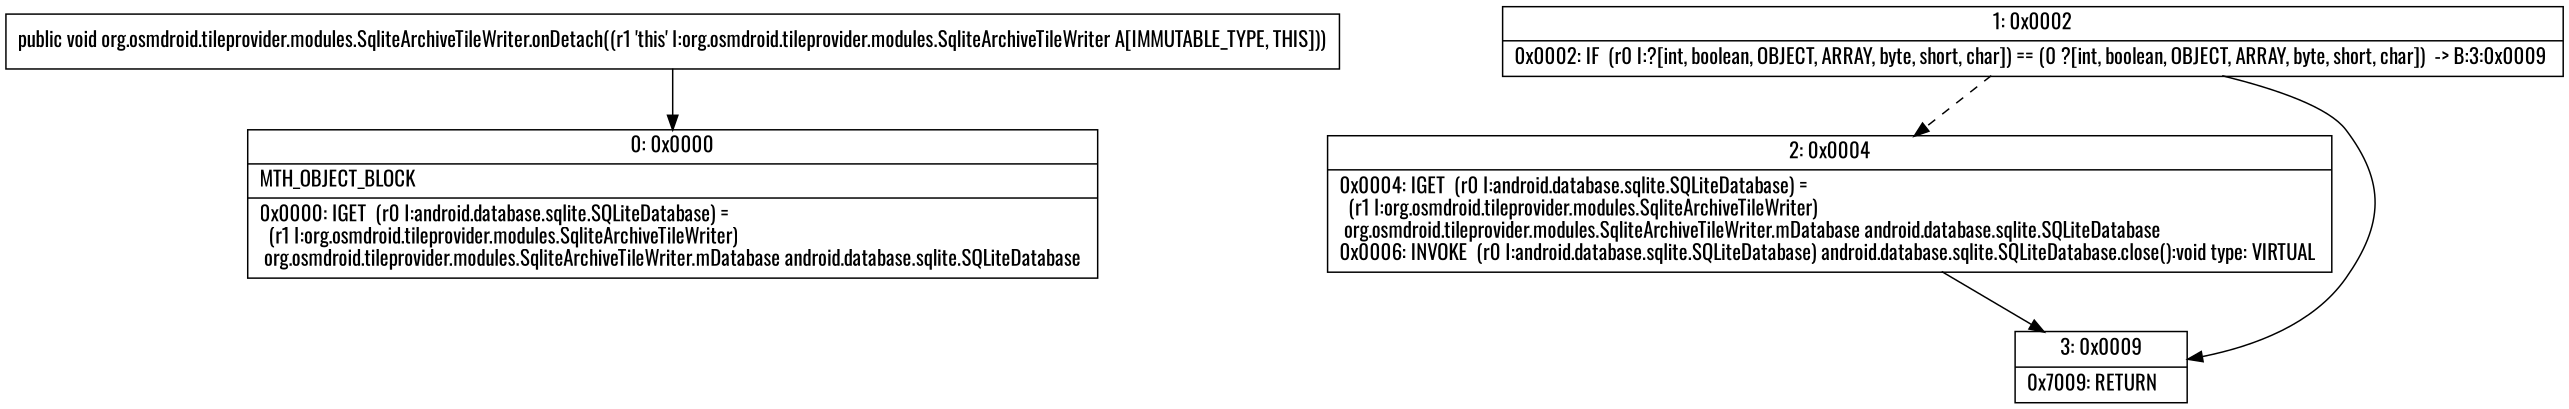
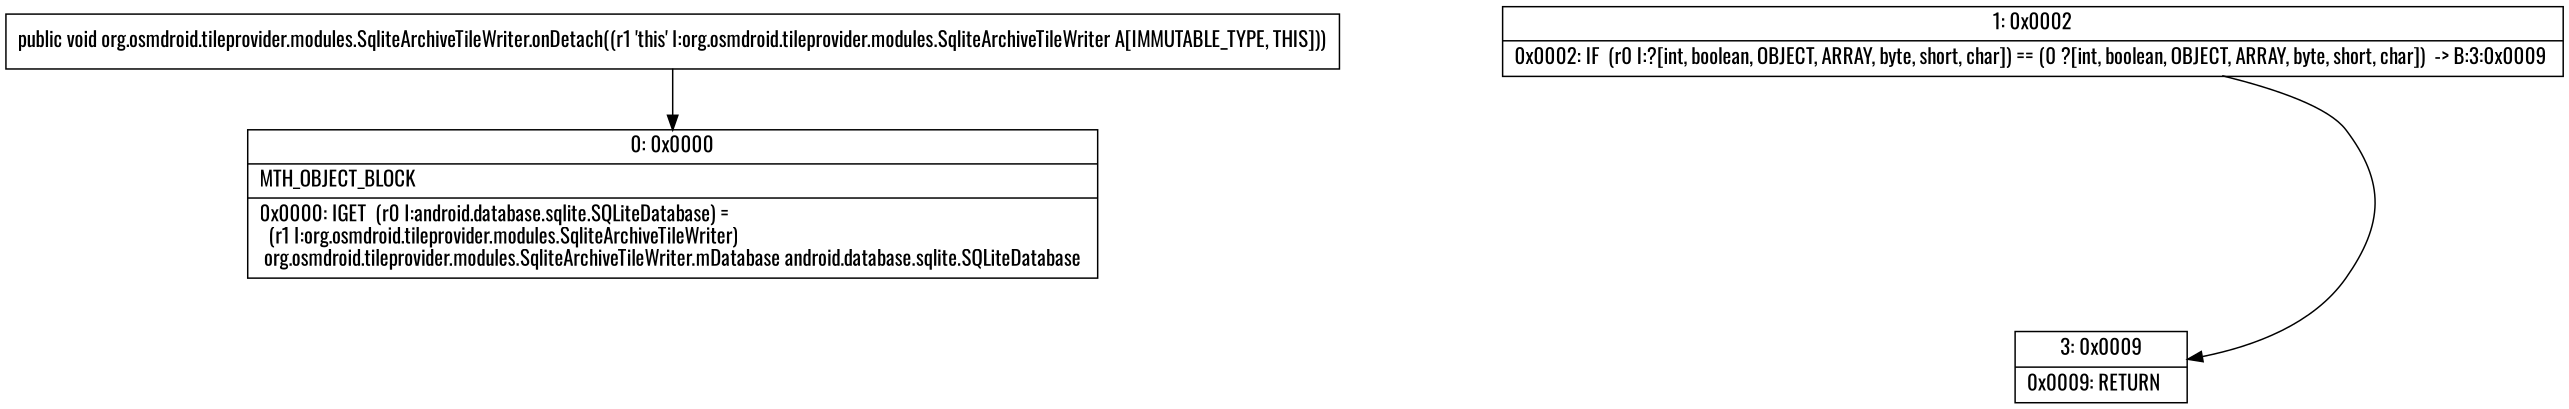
  digraph {
    fontname=Oswald
    node [fontname=Oswald shape=record]
    edge [fontname=Oswald]
    n1 [label="{0\:\ 0x0000|MTH_OBJECT_BLOCK\l|0x0000: IGET  (r0 I:android.database.sqlite.SQLiteDatabase) = \l  (r1 I:org.osmdroid.tileprovider.modules.SqliteArchiveTileWriter)\l org.osmdroid.tileprovider.modules.SqliteArchiveTileWriter.mDatabase android.database.sqlite.SQLiteDatabase \l}"]
    n2 [label="{1\:\ 0x0002|0x0002: IF  (r0 I:?[int, boolean, OBJECT, ARRAY, byte, short, char]) == (0 ?[int, boolean, OBJECT, ARRAY, byte, short, char])  \-\> B:3:0x0009 \l}"]
-   n3 [label="{2\:\ 0x0004|0x0004: IGET  (r0 I:android.database.sqlite.SQLiteDatabase) = \l  (r1 I:org.osmdroid.tileprovider.modules.SqliteArchiveTileWriter)\l org.osmdroid.tileprovider.modules.SqliteArchiveTileWriter.mDatabase android.database.sqlite.SQLiteDatabase \l0x0006: INVOKE  (r0 I:android.database.sqlite.SQLiteDatabase) android.database.sqlite.SQLiteDatabase.close():void type: VIRTUAL \l}"]
-   n4 [label="{3\:\ 0x0009|0x7009: RETURN   \l}"]
+   n4 [label="{3\:\ 0x0009|0x0009: RETURN   \l}"]
    n5 [label="{public void org.osmdroid.tileprovider.modules.SqliteArchiveTileWriter.onDetach((r1 'this' I:org.osmdroid.tileprovider.modules.SqliteArchiveTileWriter A[IMMUTABLE_TYPE, THIS])) }"]
-   n2 -> n3 [style=dashed]
    n2 -> n4
-   n3 -> n4
    n5 -> n1
  }
